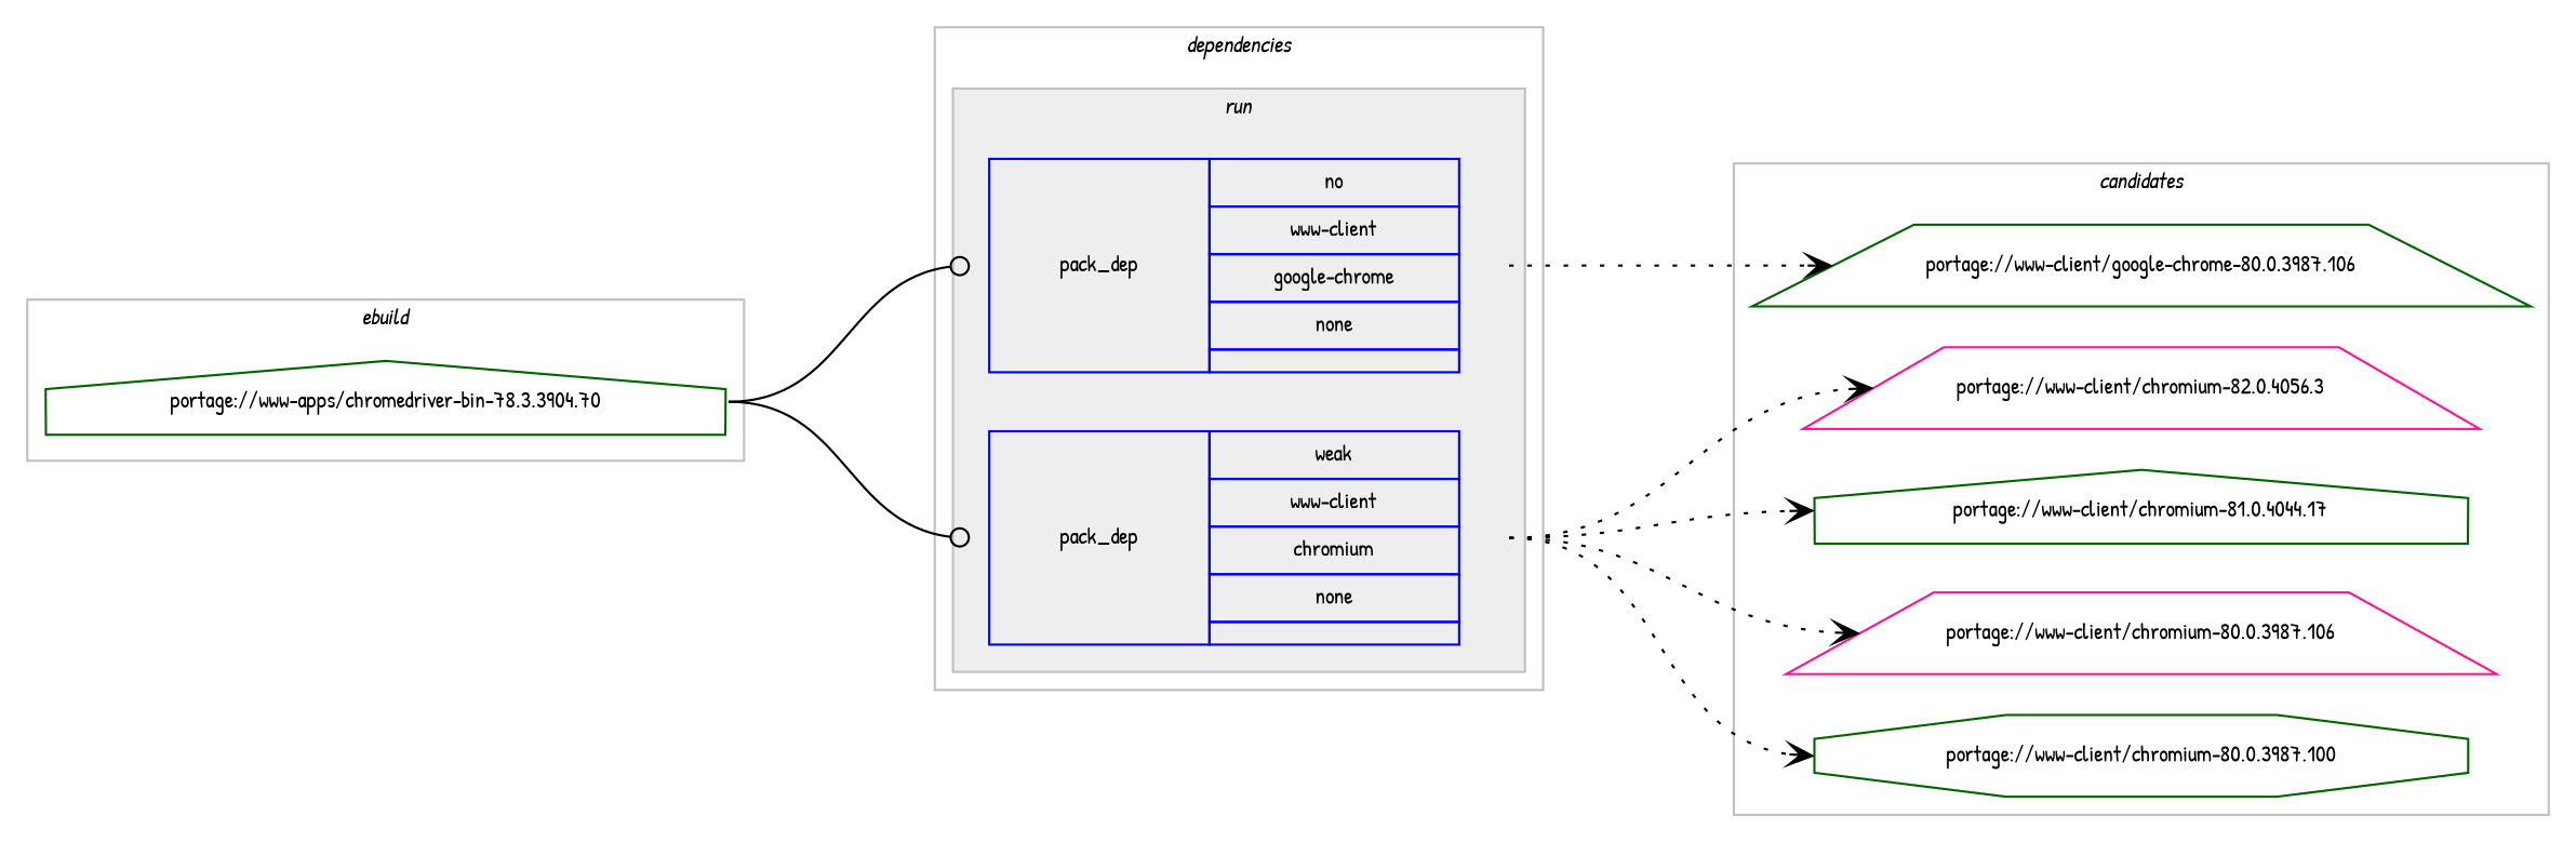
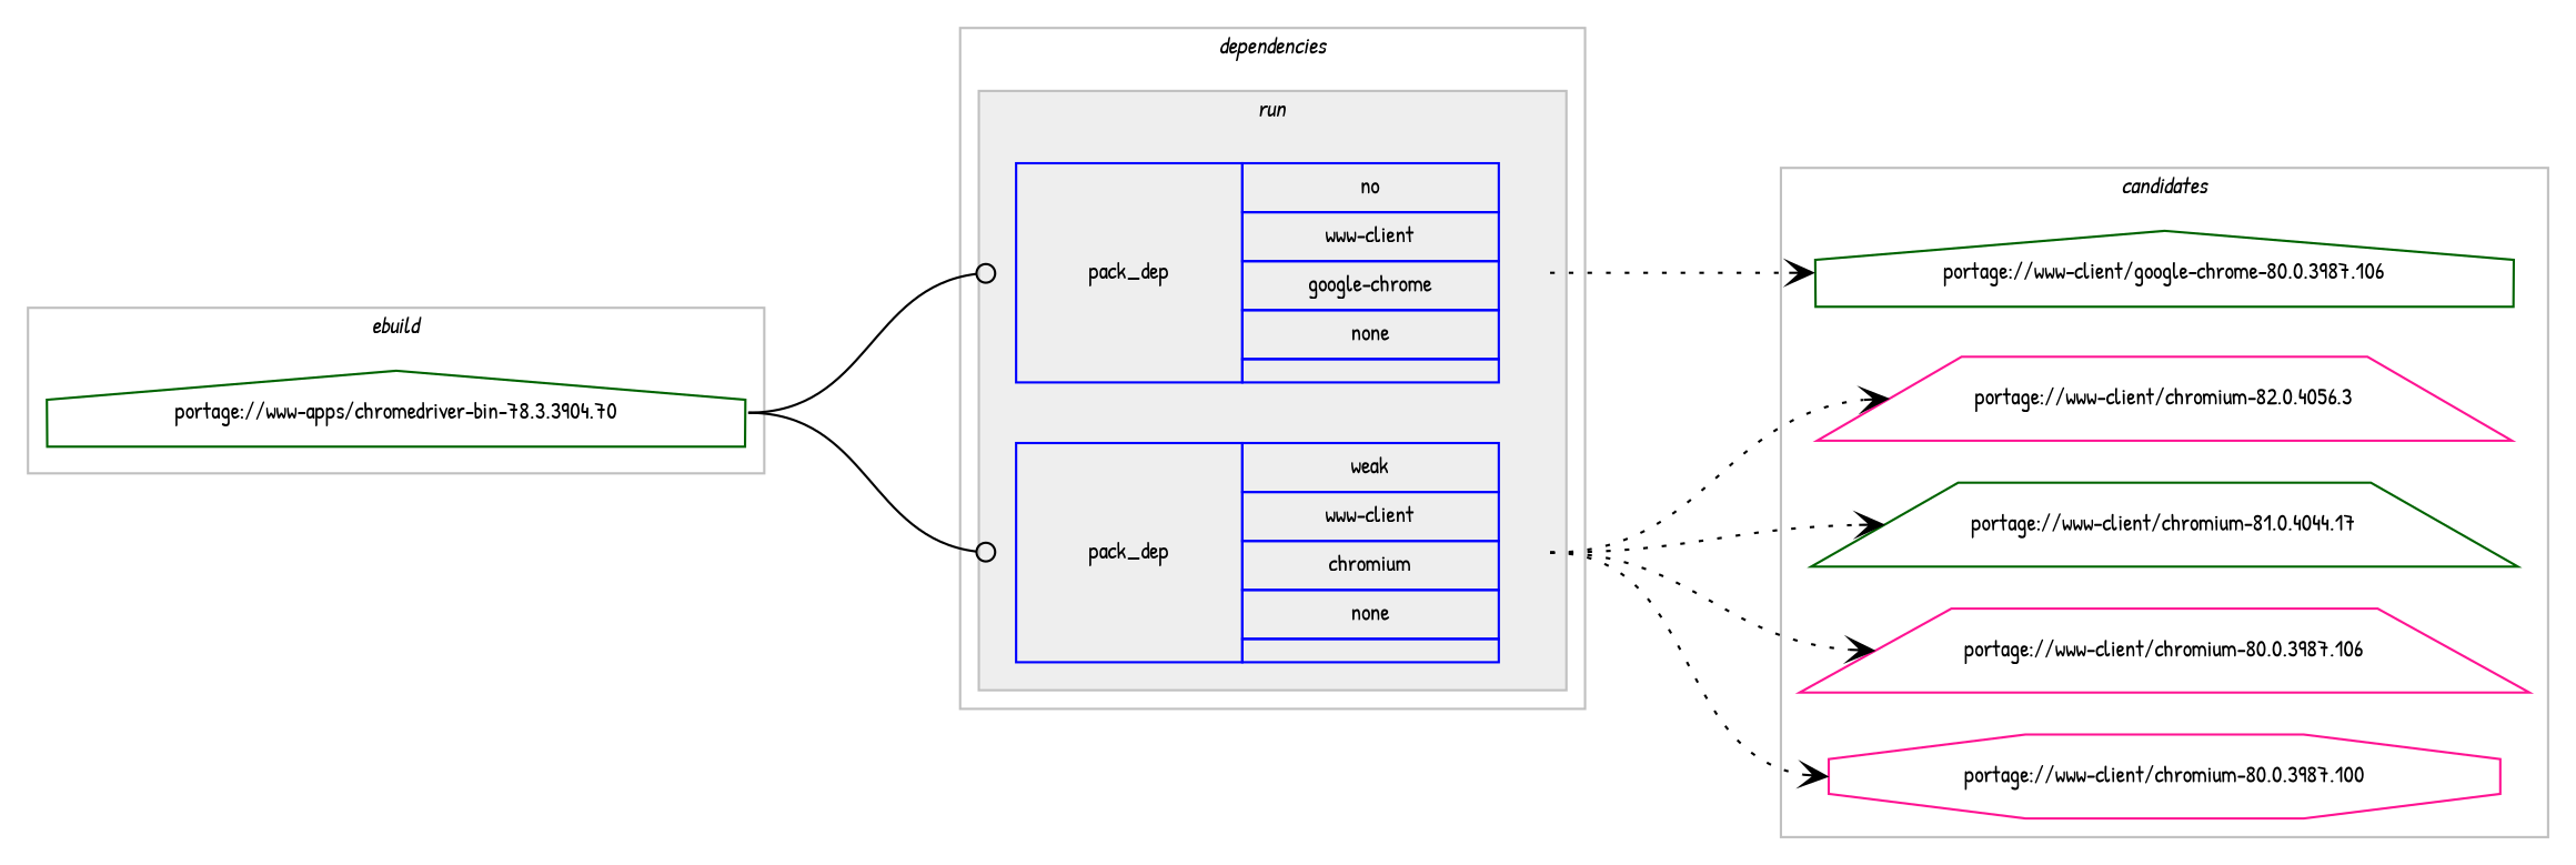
  digraph {
    compound=true
    concentrate=true
    fontname="Patrick Hand"
    fontsize=10
    newrank=true
    rankdir=LR
    ranksep=1.5
    node [color=darkgreen fontname="Patrick Hand" fontsize=10 shape=trapezium]
    edge [arrowhead=vee fontname="Patrick Hand" headport=w style=dotted tailport=e weight=100]
    n1 [label="portage://www-apps/chromedriver-bin-78.3.3904.70" shape=house width=4]
    n2 [color=blue label=<<TABLE BORDER="0" CELLBORDER="1" CELLSPACING="0" CELLPADDING="4" WIDTH="220"><TR><TD ROWSPAN="6" CELLPADDING="30">pack_dep</TD></TR><TR><TD WIDTH="110">no</TD></TR><TR><TD>www-client</TD></TR><TR><TD>google-chrome</TD></TR><TR><TD>none</TD></TR><TR><TD></TD></TR></TABLE>> shape=none]
    n3 [color=blue label=<<TABLE BORDER="0" CELLBORDER="1" CELLSPACING="0" CELLPADDING="4" WIDTH="220"><TR><TD ROWSPAN="6" CELLPADDING="30">pack_dep</TD></TR><TR><TD WIDTH="110">weak</TD></TR><TR><TD>www-client</TD></TR><TR><TD>chromium</TD></TR><TR><TD>none</TD></TR><TR><TD></TD></TR></TABLE>> shape=none]
-   n4 [label="portage://www-client/google-chrome-80.0.3987.106" width=4]
+   n4 [label="portage://www-client/google-chrome-80.0.3987.106" shape=house width=4]
    n5 [color=deeppink label="portage://www-client/chromium-82.0.4056.3" width=4]
-   n6 [label="portage://www-client/chromium-81.0.4044.17" shape=house width=4]
+   n6 [label="portage://www-client/chromium-81.0.4044.17" width=4]
    n7 [color=deeppink label="portage://www-client/chromium-80.0.3987.106" width=4]
-   n8 [label="portage://www-client/chromium-80.0.3987.100" shape=octagon width=4]
+   n8 [color=deeppink label="portage://www-client/chromium-80.0.3987.100" shape=octagon width=4]
    subgraph cluster_1 {
      color=gray
      label=<<i>ebuild</i>>
      rank=same
      n1
    }
    subgraph cluster_2 {
      color=gray
      label=<<i>dependencies</i>>
      subgraph cluster_3 {
        color=gray
        fillcolor="#eeeeee"
        label=<<i>compile</i>>
        style=filled
      }
      subgraph cluster_4 {
        color=gray
        fillcolor="#eeeeee"
        label=<<i>compile and run</i>>
        style=filled
      }
      subgraph cluster_5 {
        color=gray
        fillcolor="#eeeeee"
        label=<<i>run</i>>
        style=filled
        subgraph sub_6 {
          color=gray
          fillcolor="#eeeeee"
          label=<<i>run</i>>
          style=filled
          n2
        }
        subgraph sub_7 {
          color=gray
          fillcolor="#eeeeee"
          label=<<i>run</i>>
          style=filled
          n3
        }
      }
    }
    subgraph cluster_8 {
      color=gray
      label=<<i>candidates</i>>
      rank=same
      subgraph sub_9 {
        color=black
        label=<<i>candidates</i>>
        nodesep=1
        rank=same
        n4
      }
      subgraph sub_10 {
        color=black
        label=<<i>candidates</i>>
        nodesep=1
        rank=same
        n5
        n6
        n7
        n8
      }
    }
    n1 -> n2 [arrowhead=odot style=solid weight=20]
    n1 -> n3 [arrowhead=odot style=solid weight=20]
    n2 -> n4
    n3 -> n5
    n3 -> n6
    n3 -> n7
    n3 -> n8
  }
